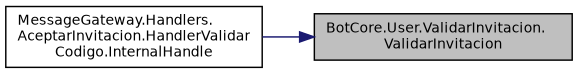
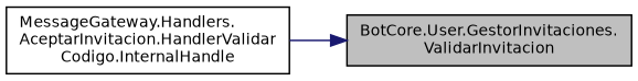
  digraph {
    rankdir=RL
    node [color=black fontname=Helvetica fontsize=10 shape=record style=filled]
-   n1 [fillcolor=grey75 fontcolor=black height=0.2 label="BotCore.User.ValidarInvitacion.\lValidarInvitacion" width=0.4]
+   n1 [fillcolor=grey75 fontcolor=black height=0.2 label="BotCore.User.GestorInvitaciones.\lValidarInvitacion" width=0.4]
    n2 [fillcolor=white height=0.2 label="MessageGateway.Handlers.\lAceptarInvitacion.HandlerValidar\lCodigo.InternalHandle" width=0.4]
    n1 -> n2 [color=midnightblue dir=back fontname=Helvetica fontsize=10 labelfontname=Helvetica labelfontsize=10 style=solid]
  }
